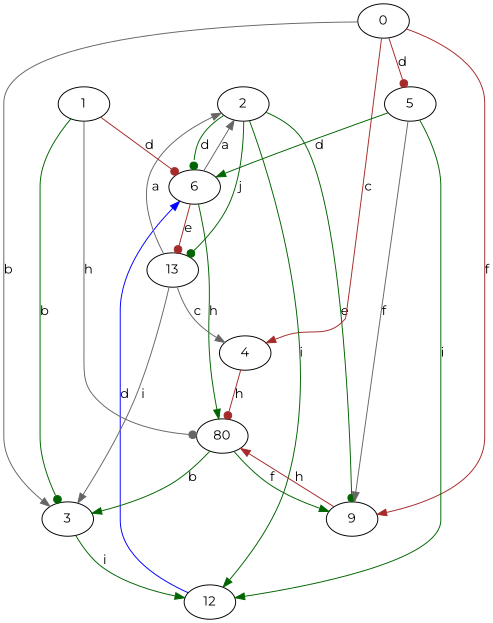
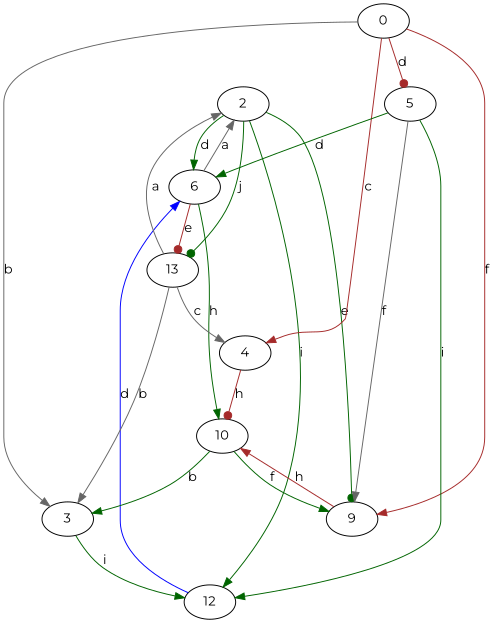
  strict digraph {
    fontname=Montserrat
    node [fontname=Montserrat]
    edge [arrowhead=normal color=darkgreen fontname=Montserrat]
    2
    6
    9
    12
    13
-   10 [label=80]
+   10
    3
    4
    0
    5
-   1
-   2 -> 6 [arrowhead=dot label=d]
+   2 -> 6 [label=d]
    2 -> 9 [arrowhead=dot label=e]
    2 -> 12 [label=i]
    2 -> 13 [arrowhead=dot label=j]
    6 -> 2 [color=gray40 label=a]
    6 -> 13 [arrowhead=dot color=brown label=e]
    6 -> 10 [label=h]
    9 -> 10 [color=brown label=h]
    12 -> 6 [color=blue label=d]
    13 -> 2 [color=gray40 label=a]
-   13 -> 3 [color=gray40 label=i]
+   13 -> 3 [color=gray40 label=b]
    13 -> 4 [color=gray40 label=c]
    10 -> 9 [label=f]
    10 -> 3 [label=b]
    3 -> 12 [label=i]
    4 -> 10 [arrowhead=dot color=brown label=h]
    0 -> 9 [color=brown label=f]
    0 -> 3 [color=gray40 label=b]
    0 -> 4 [color=brown label=c]
    0 -> 5 [arrowhead=dot color=brown label=d]
    5 -> 6 [label=d]
    5 -> 9 [color=gray40 label=f]
    5 -> 12 [label=i]
-   1 -> 6 [arrowhead=dot color=brown label=d]
-   1 -> 10 [arrowhead=dot color=gray40 label=h]
-   1 -> 3 [arrowhead=dot label=b]
  }
